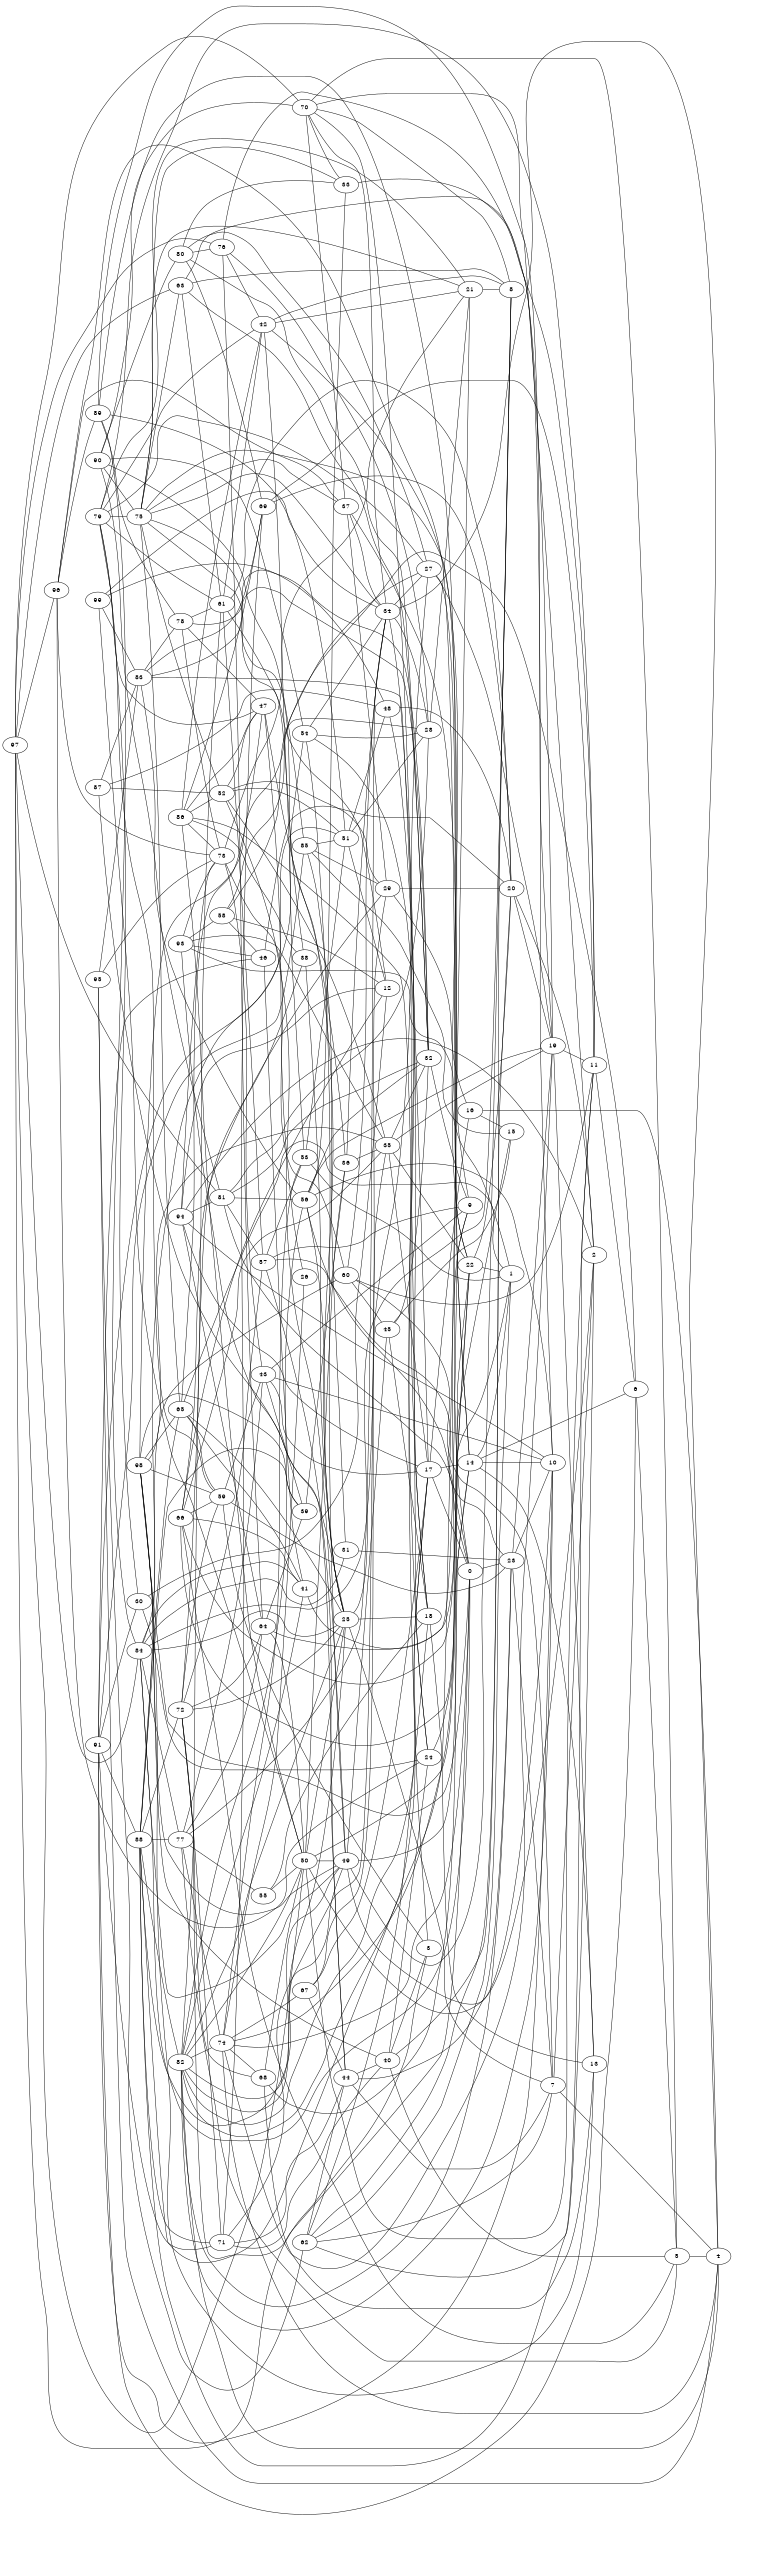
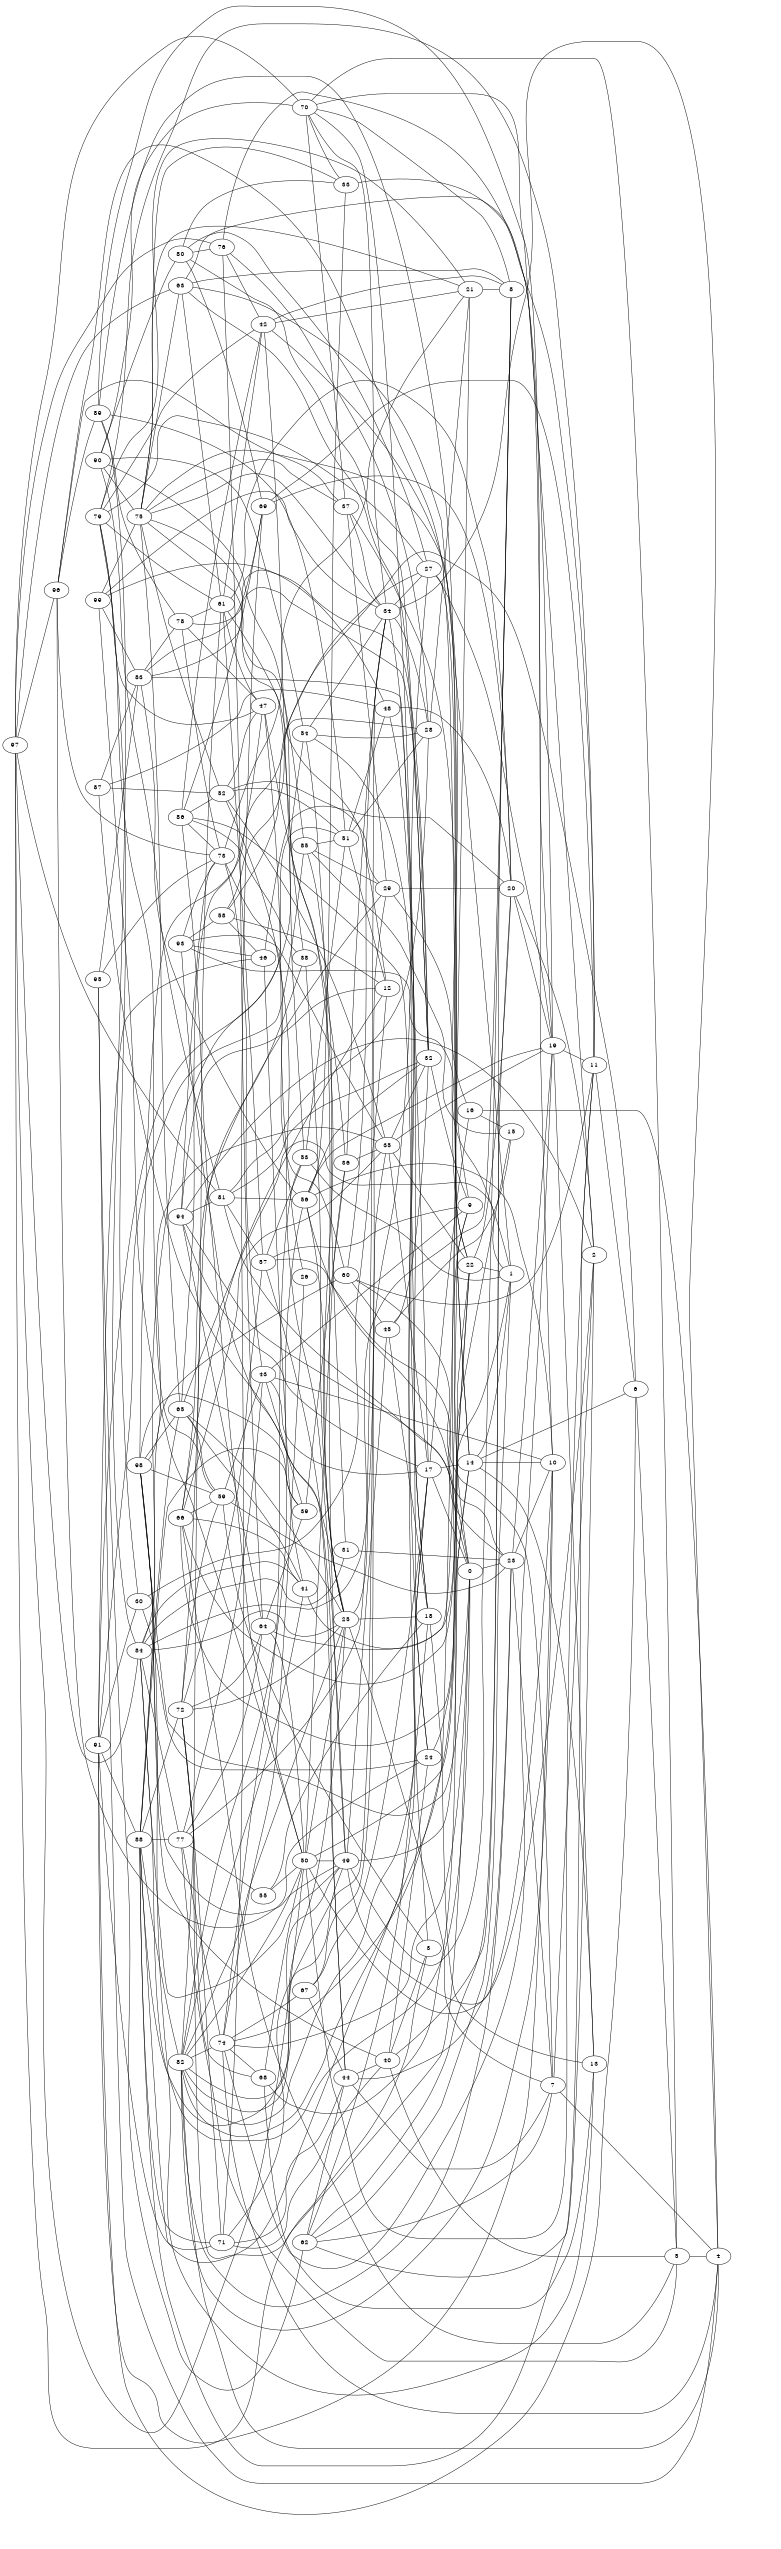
  graph {
    rankdir=LR
    5
    4
    6
    7
    2
    11
    14
    1
    10
    13
    16
    15
    17
    0
    23
    18
    19
    20
    21
    8
    22
    24
    25
    27
    28
    29
    30
    12
    31
    32
    9
    33
    34
    35
    36
    37
    38
    39
    40
    3
    41
    42
    43
    44
    45
    46
    47
    26
    48
    49
    50
    51
    52
    53
    54
    55
    56
    57
    58
    59
    60
    61
    62
    63
    64
    65
    66
    67
    68
    69
    70
    71
    72
    73
    74
    75
    76
    77
    78
    79
    80
    81
    82
    83
    84
    85
    86
    87
    88
    89
    90
    91
    93
    94
    95
    96
    97
    98
    99
    5 -- 4
    6 -- 5
    7 -- 4
    7 -- 2
    11 -- 6
    14 -- 6
    14 -- 1
    14 -- 10
    14 -- 13
    16 -- 4
    16 -- 15
    17 -- 14
    17 -- 16
    17 -- 0
    0 -- 23
    23 -- 7
    23 -- 10
    23 -- 19
    18 -- 13
    19 -- 11
    19 -- 13
    20 -- 2
    20 -- 19
    21 -- 8
    22 -- 1
    22 -- 20
    24 -- 14
    25 -- 7
    25 -- 18
    25 -- 8
    27 -- 19
    27 -- 22
    28 -- 21
    29 -- 16
    29 -- 20
    30 -- 24
    30 -- 12
    31 -- 23
    32 -- 9
    33 -- 19
    34 -- 4
    34 -- 24
    34 -- 27
    34 -- 28
    35 -- 17
    35 -- 19
    35 -- 22
    35 -- 32
    36 -- 34
    36 -- 35
    37 -- 0
    37 -- 29
    37 -- 34
    38 -- 25
    39 -- 36
    40 -- 5
    40 -- 20
    40 -- 24
    40 -- 3
    41 -- 22
    42 -- 21
    42 -- 8
    42 -- 22
    42 -- 38
    43 -- 10
    43 -- 17
    43 -- 9
    43 -- 39
    44 -- 7
    44 -- 23
    44 -- 40
    45 -- 15
    45 -- 18
    45 -- 32
    46 -- 20
    46 -- 41
    47 -- 36
    47 -- 26
    48 -- 18
    48 -- 20
    49 -- 2
    49 -- 14
    49 -- 8
    49 -- 45
    50 -- 11
    50 -- 10
    50 -- 22
    50 -- 25
    50 -- 36
    50 -- 49
    51 -- 28
    51 -- 12
    51 -- 48
    52 -- 29
    52 -- 35
    52 -- 47
    52 -- 49
    52 -- 51
    53 -- 1
    53 -- 51
    54 -- 18
    54 -- 28
    54 -- 34
    54 -- 49
    55 -- 18
    55 -- 50
    56 -- 10
    56 -- 0
    56 -- 19
    56 -- 25
    56 -- 32
    56 -- 33
    57 -- 23
    57 -- 9
    57 -- 44
    57 -- 53
    58 -- 6
    58 -- 28
    58 -- 12
    58 -- 46
    59 -- 23
    59 -- 3
    59 -- 43
    60 -- 7
    60 -- 11
    60 -- 34
    60 -- 45
    61 -- 20
    61 -- 12
    61 -- 42
-   86 -- 47
+   61 -- 47
    61 -- 57
    62 -- 7
    62 -- 2
    62 -- 1
    62 -- 18
    62 -- 8
    62 -- 44
    63 -- 11
+   63 -- 1
    63 -- 8
    63 -- 32
    63 -- 61
    64 -- 9
    64 -- 39
    64 -- 50
    65 -- 1
    65 -- 25
    65 -- 41
    65 -- 47
    65 -- 59
    66 -- 5
    66 -- 1
    66 -- 15
    66 -- 29
    66 -- 12
    66 -- 35
    66 -- 41
    66 -- 59
    67 -- 17
    67 -- 27
    67 -- 44
    68 -- 13
    68 -- 22
    68 -- 50
    69 -- 11
    69 -- 20
    70 -- 5
    70 -- 2
    70 -- 8
    70 -- 33
    70 -- 34
    70 -- 37
    70 -- 3
    71 -- 40
    71 -- 44
    71 -- 49
    71 -- 69
    72 -- 0
    72 -- 25
    72 -- 57
    72 -- 59
    72 -- 61
    72 -- 64
    72 -- 68
    72 -- 71
    73 -- 21
    73 -- 43
    73 -- 60
    74 -- 4
    74 -- 0
    74 -- 19
    74 -- 9
    74 -- 26
    74 -- 53
    74 -- 67
    74 -- 68
    75 -- 21
    75 -- 25
    75 -- 9
    75 -- 33
    75 -- 34
    75 -- 37
    75 -- 52
    75 -- 53
    75 -- 63
    75 -- 65
    76 -- 10
    76 -- 28
    76 -- 42
    76 -- 64
    77 -- 5
    77 -- 34
    77 -- 43
    77 -- 55
    77 -- 64
    77 -- 74
    78 -- 32
    78 -- 47
    78 -- 61
    78 -- 73
    79 -- 11
    79 -- 21
    79 -- 27
    79 -- 30
    79 -- 42
    79 -- 47
    79 -- 59
    79 -- 61
    80 -- 27
    80 -- 32
    80 -- 33
    80 -- 69
    80 -- 76
    81 -- 0
    81 -- 28
    81 -- 32
    81 -- 56
    81 -- 57
    82 -- 4
    82 -- 10
    82 -- 17
    82 -- 23
    82 -- 21
    82 -- 25
    82 -- 35
    82 -- 38
    82 -- 41
    82 -- 49
    82 -- 50
    82 -- 56
    82 -- 74
    83 -- 17
    83 -- 32
    83 -- 56
    83 -- 69
    83 -- 78
    84 -- 0
    84 -- 25
    84 -- 29
    84 -- 31
    84 -- 41
    84 -- 49
    84 -- 60
    84 -- 77
    85 -- 15
    85 -- 29
    85 -- 31
    85 -- 51
    86 -- 24
    86 -- 38
    86 -- 42
    86 -- 50
    86 -- 52
    86 -- 69
    86 -- 73
    87 -- 25
    87 -- 48
    87 -- 52
    87 -- 83
    88 -- 11
    88 -- 17
    88 -- 25
    88 -- 39
    88 -- 54
    88 -- 65
    88 -- 71
    88 -- 72
    88 -- 77
    88 -- 82
    89 -- 14
    89 -- 19
    89 -- 51
    89 -- 78
    89 -- 84
    90 -- 54
    90 -- 70
    90 -- 75
    90 -- 80
    90 -- 81
    90 -- 85
    91 -- 6
    91 -- 10
    91 -- 30
    91 -- 46
    91 -- 51
    91 -- 71
    91 -- 85
    91 -- 88
    93 -- 1
    93 -- 35
    93 -- 44
    93 -- 46
    93 -- 58
    93 -- 73
    94 -- 2
    94 -- 17
-   94 -- 10
+   94 -- 23
    94 -- 12
    94 -- 64
    94 -- 73
    94 -- 81
    95 -- 4
    95 -- 62
    95 -- 73
    95 -- 83
    96 -- 14
    96 -- 24
    96 -- 37
    96 -- 73
    96 -- 89
    97 -- 3
    97 -- 50
    97 -- 63
    97 -- 70
    97 -- 76
    97 -- 81
    97 -- 84
    97 -- 96
    98 -- 13
    98 -- 0
    98 -- 27
    98 -- 35
    98 -- 39
    98 -- 40
    98 -- 49
    98 -- 59
    98 -- 65
    99 -- 34
    99 -- 48
    99 -- 50
-   79 -- 75
+   99 -- 75
    99 -- 83
  }
